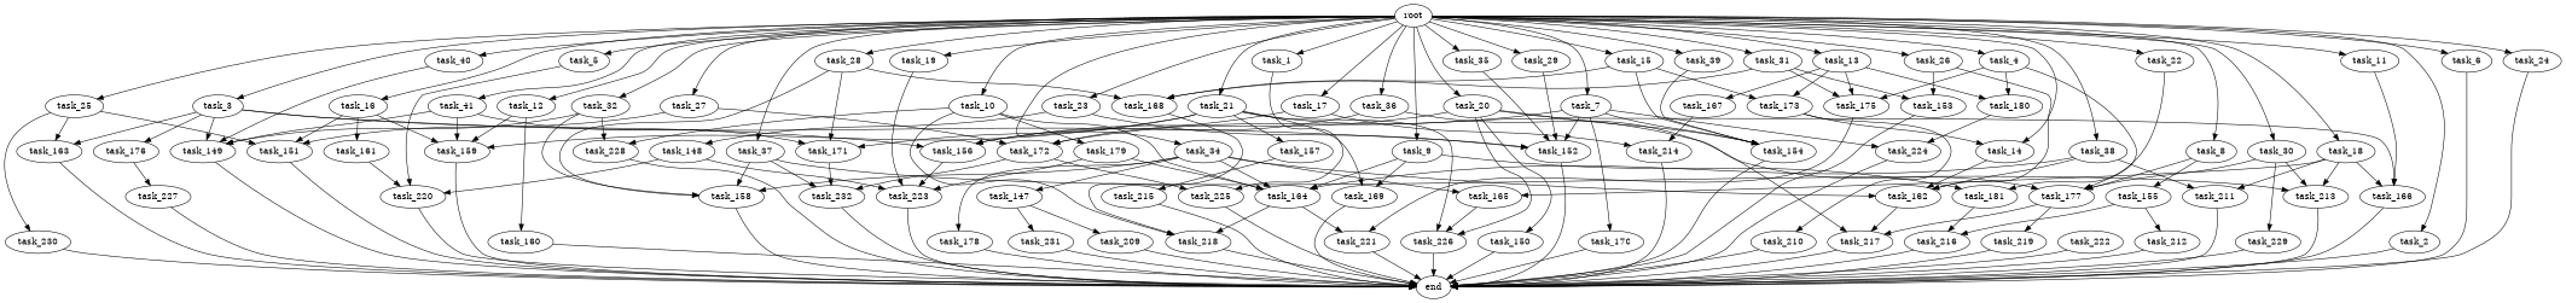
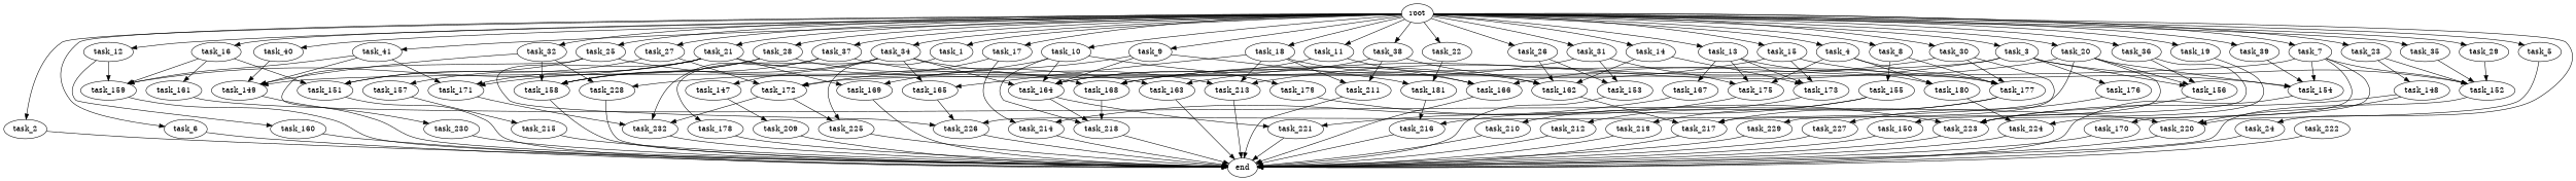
  digraph {
    task_148
    task_220
    task_223
    end
    task_171
    task_232
    task_32
    task_228
    task_149
    task_158
    task_156
    task_27
    task_172
    task_151
    task_225
    task_153
    task_4
    task_177
    task_175
    task_180
    task_219
    task_217
    task_221
    task_224
    task_2
    task_13
    task_173
    task_167
    task_210
    task_214
    task_147
-   task_231
    task_209
    task_176
    task_227
    task_41
    task_159
    task_6
    task_9
    task_169
    task_164
    task_181
    task_218
    task_160
    task_216
    task_165
    task_226
    task_150
    task_178
    task_31
    task_168
    task_162
    task_36
    task_16
    task_161
    task_170
    task_15
    task_154
    task_10
    task_179
    task_229
    task_29
    task_152
    task_222
    task_155
    task_212
    task_215
    task_14
    task_18
    task_166
    task_213
    task_211
    task_12
    task_230
    task_26
    task_25
    task_163
    task_21
    task_157
    task_37
    task_23
    root
    task_5
    task_11
    task_40
    task_3
    task_39
    task_22
    task_28
    task_7
    task_34
    task_17
    task_1
    task_20
    task_35
    task_30
    task_38
    task_24
    task_8
    task_19
    task_148 -> task_220
    task_148 -> task_223
    task_220 -> end
    task_223 -> end
    task_171 -> task_232
    task_232 -> end
    task_32 -> task_228
    task_32 -> task_149
    task_32 -> task_158
    task_228 -> end
    task_149 -> end
    task_158 -> end
    task_156 -> task_223
    task_27 -> task_172
    task_27 -> task_151
    task_172 -> task_232
    task_172 -> task_225
    task_151 -> end
    task_225 -> end
    task_153 -> end
    task_4 -> task_177
    task_4 -> task_175
    task_4 -> task_180
    task_177 -> task_219
    task_177 -> task_217
    task_175 -> task_221
    task_180 -> task_224
    task_219 -> end
    task_217 -> end
    task_221 -> end
    task_224 -> end
    task_2 -> end
    task_13 -> task_175
    task_13 -> task_180
    task_13 -> task_173
    task_13 -> task_167
    task_173 -> task_210
    task_167 -> task_214
    task_210 -> end
    task_214 -> end
-   task_147 -> task_231
    task_147 -> task_209
-   task_231 -> end
    task_209 -> end
    task_176 -> task_227
    task_227 -> end
    task_41 -> task_171
    task_41 -> task_149
    task_41 -> task_159
    task_159 -> end
    task_6 -> end
    task_9 -> task_169
    task_9 -> task_164
    task_9 -> task_181
    task_169 -> end
    task_164 -> task_221
    task_164 -> task_218
    task_181 -> task_216
    task_218 -> end
    task_160 -> end
    task_216 -> end
    task_165 -> task_226
    task_226 -> end
    task_150 -> end
    task_178 -> end
    task_31 -> task_153
    task_31 -> task_175
    task_31 -> task_168
    task_168 -> task_218
    task_162 -> task_217
    task_36 -> task_156
    task_36 -> task_217
    task_16 -> task_151
    task_16 -> task_159
    task_16 -> task_161
    task_161 -> task_220
    task_170 -> end
    task_15 -> task_173
    task_15 -> task_168
    task_15 -> task_154
    task_154 -> end
    task_10 -> task_228
    task_10 -> task_164
    task_10 -> task_218
    task_10 -> task_179
    task_179 -> task_223
    task_229 -> end
    task_29 -> task_152
    task_152 -> end
    task_222 -> end
    task_155 -> task_216
    task_155 -> task_212
    task_212 -> end
    task_215 -> end
-   task_173 -> task_14
+   task_14 -> task_173
    task_14 -> task_162
    task_18 -> task_165
    task_18 -> task_166
    task_18 -> task_213
    task_18 -> task_211
    task_166 -> end
    task_213 -> end
    task_211 -> end
    task_12 -> task_159
    task_12 -> task_160
    task_230 -> end
    task_26 -> task_153
    task_26 -> task_162
    task_25 -> task_151
    task_25 -> task_230
    task_25 -> task_163
    task_163 -> end
    task_21 -> task_171
    task_21 -> task_177
    task_21 -> task_159
    task_21 -> task_169
    task_21 -> task_226
    task_21 -> task_157
    task_157 -> task_215
    task_37 -> task_232
    task_37 -> task_158
    task_37 -> task_213
    task_23 -> task_148
    task_23 -> task_152
    root -> task_32
    root -> task_27
    root -> task_4
    root -> task_2
    root -> task_13
    root -> task_41
    root -> task_6
    root -> task_9
    root -> task_31
    root -> task_36
    root -> task_16
    root -> task_15
    root -> task_10
    root -> task_29
    root -> task_14
    root -> task_18
    root -> task_12
    root -> task_26
    root -> task_25
    root -> task_21
    root -> task_37
    root -> task_23
    root -> task_5
    root -> task_11
    root -> task_40
    root -> task_3
    root -> task_39
    root -> task_22
    root -> task_28
    root -> task_7
    root -> task_34
    root -> task_17
    root -> task_1
    root -> task_20
    root -> task_35
    root -> task_30
    root -> task_38
    root -> task_24
    root -> task_8
    root -> task_19
    task_5 -> task_220
-   task_179 -> task_164
+   task_11 -> task_164
    task_11 -> task_166
    task_40 -> task_149
    task_3 -> task_149
    task_3 -> task_156
    task_3 -> task_176
    task_3 -> task_152
    task_3 -> task_163
    task_39 -> task_154
    task_22 -> task_181
    task_28 -> task_171
    task_28 -> task_158
    task_28 -> task_168
    task_7 -> task_172
    task_7 -> task_224
    task_7 -> task_170
    task_7 -> task_154
    task_7 -> task_152
    task_34 -> task_158
    task_34 -> task_147
    task_34 -> task_164
    task_34 -> task_165
    task_34 -> task_178
    task_34 -> task_162
    task_17 -> task_172
    task_17 -> task_214
    task_1 -> task_225
    task_20 -> task_156
    task_20 -> task_226
    task_20 -> task_150
    task_20 -> task_154
    task_20 -> task_166
    task_35 -> task_152
    task_30 -> task_177
    task_30 -> task_229
    task_30 -> task_213
    task_38 -> task_164
    task_38 -> task_162
    task_38 -> task_211
    task_24 -> end
    task_8 -> task_177
    task_8 -> task_155
    task_19 -> task_223
  }
